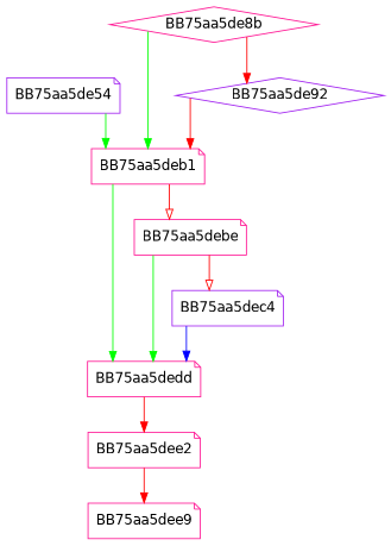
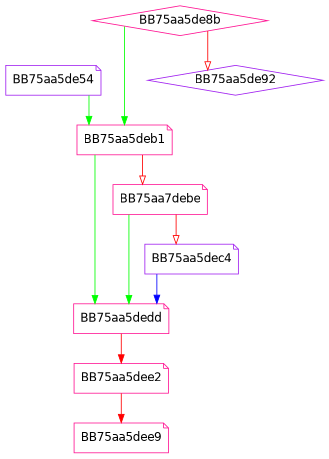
  digraph {
    fontname="DejaVu Sans"
    splines=ortho
    node [color=deeppink fontname="DejaVu Sans" shape=note]
    edge [arrowhead=normal color=red fontname="DejaVu Sans"]
    BB75aa5de54 [color=purple]
    BB75aa5deb1
    BB75aa5dedd
-   BB75aa5debe
+   BB75aa5debe [label=BB75aa7debe]
    BB75aa5de8b [shape=diamond]
    BB75aa5de92 [color=purple shape=diamond]
    BB75aa5dee2
    BB75aa5dec4 [color=purple]
    BB75aa5dee9
    BB75aa5de54 -> BB75aa5deb1 [color=green]
    BB75aa5deb1 -> BB75aa5dedd [color=green]
    BB75aa5deb1 -> BB75aa5debe [arrowhead=onormal]
    BB75aa5dedd -> BB75aa5dee2
    BB75aa5debe -> BB75aa5dedd [color=green]
    BB75aa5debe -> BB75aa5dec4 [arrowhead=onormal]
    BB75aa5de8b -> BB75aa5deb1 [color=green]
-   BB75aa5de8b -> BB75aa5de92
-   BB75aa5de92 -> BB75aa5deb1
+   BB75aa5de8b -> BB75aa5de92 [arrowhead=onormal]
    BB75aa5dee2 -> BB75aa5dee9
    BB75aa5dec4 -> BB75aa5dedd [color=blue]
  }
